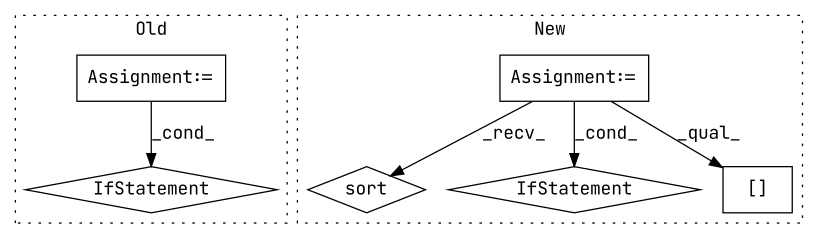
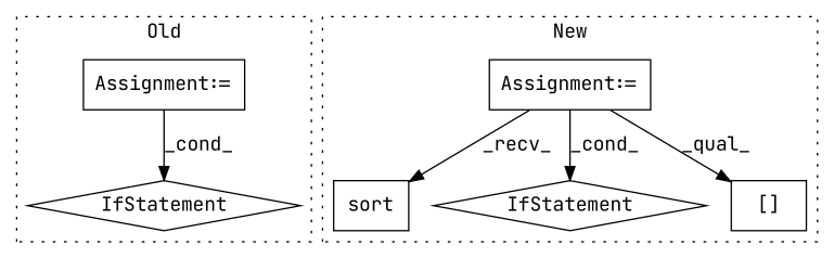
  digraph {
    fontname="JetBrains Mono"
    node [a=25 l="4,2" shape=box fontname="JetBrains Mono"]
    edge [fontname="JetBrains Mono"]
    n1 [label=IfStatement s="5860,5880" shape=diamond]
    n2 [a=7 l="57,2" label="Assignment:=" s="5766,5848"]
-   n3 [a=32 l="5,1" label=sort s="4928,4953" shape=diamond]
+   n3 [a=32 l="5,1" label=sort s="4928,4953"]
    n4 [a=7 l=46 label="Assignment:=" s=4866]
    n5 [label=IfStatement s="5064,5088" shape=diamond]
    n6 [a=2 l="8,1" label="[]" s="5178,5211"]
    subgraph cluster_1 {
      label=Old
      style=dotted
      n1
      n2
    }
    subgraph cluster_2 {
      label=New
      style=dotted
      n3
      n4
      n5
      n6
    }
    n2 -> n1 [label=_cond_]
    n4 -> n3 [label=_recv_]
    n4 -> n5 [label=_cond_]
    n4 -> n6 [label=_qual_]
  }
